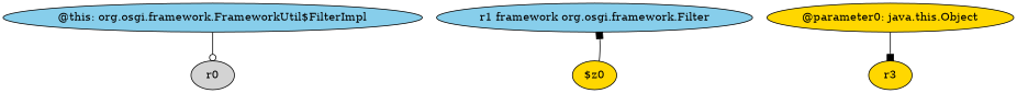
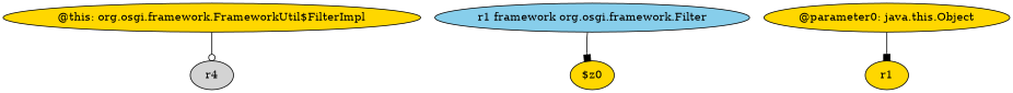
  digraph {
    node [fillcolor=gold style=filled]
    edge [arrowhead=box]
-   n1 [fillcolor=skyblue label="@this: org.osgi.framework.FrameworkUtil$FilterImpl"]
-   n2 [fillcolor=lightgrey label=r0]
+   n1 [label="@this: org.osgi.framework.FrameworkUtil$FilterImpl"]
+   n2 [fillcolor=lightgrey label=r4]
    n3 [fillcolor=skyblue label="r1 framework org.osgi.framework.Filter"]
    n4 [label="$z0"]
    n5 [label="@parameter0: java.this.Object"]
-   n6 [label=r3]
+   n6 [label=r1]
    n1 -> n2 [arrowhead=odot]
-   n4 -> n3
+   n3 -> n4
    n5 -> n6
  }
